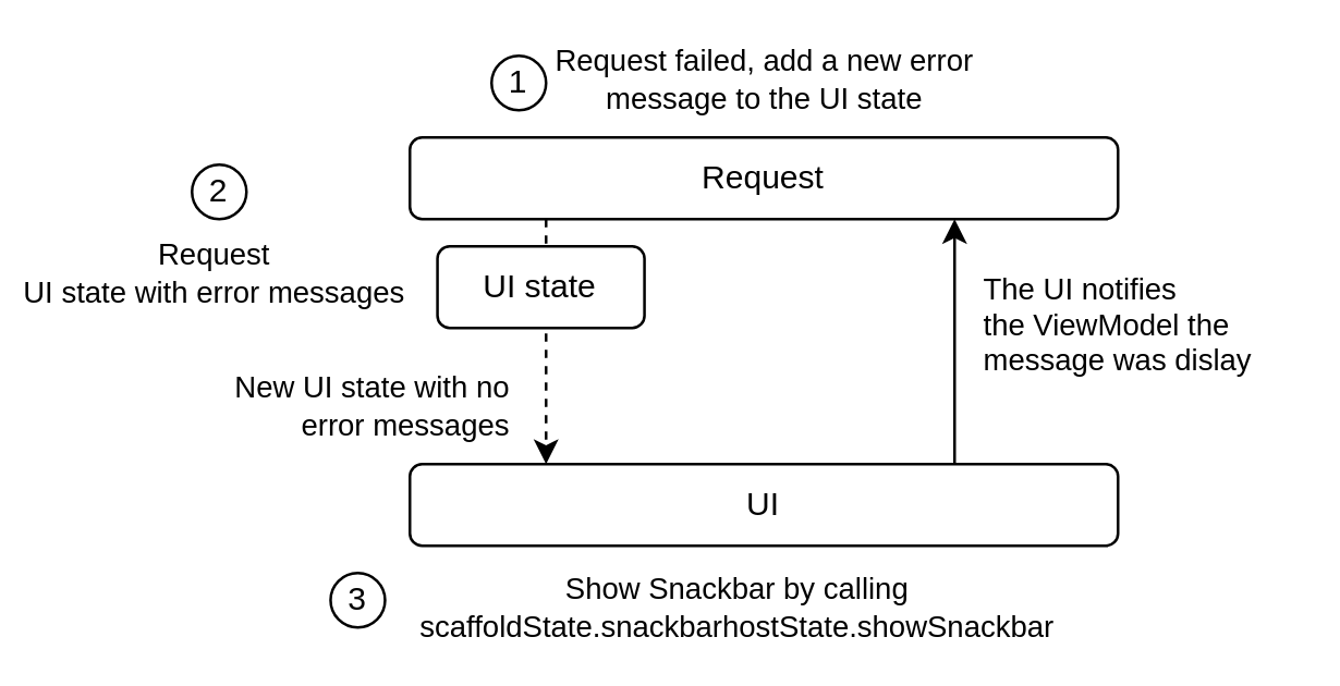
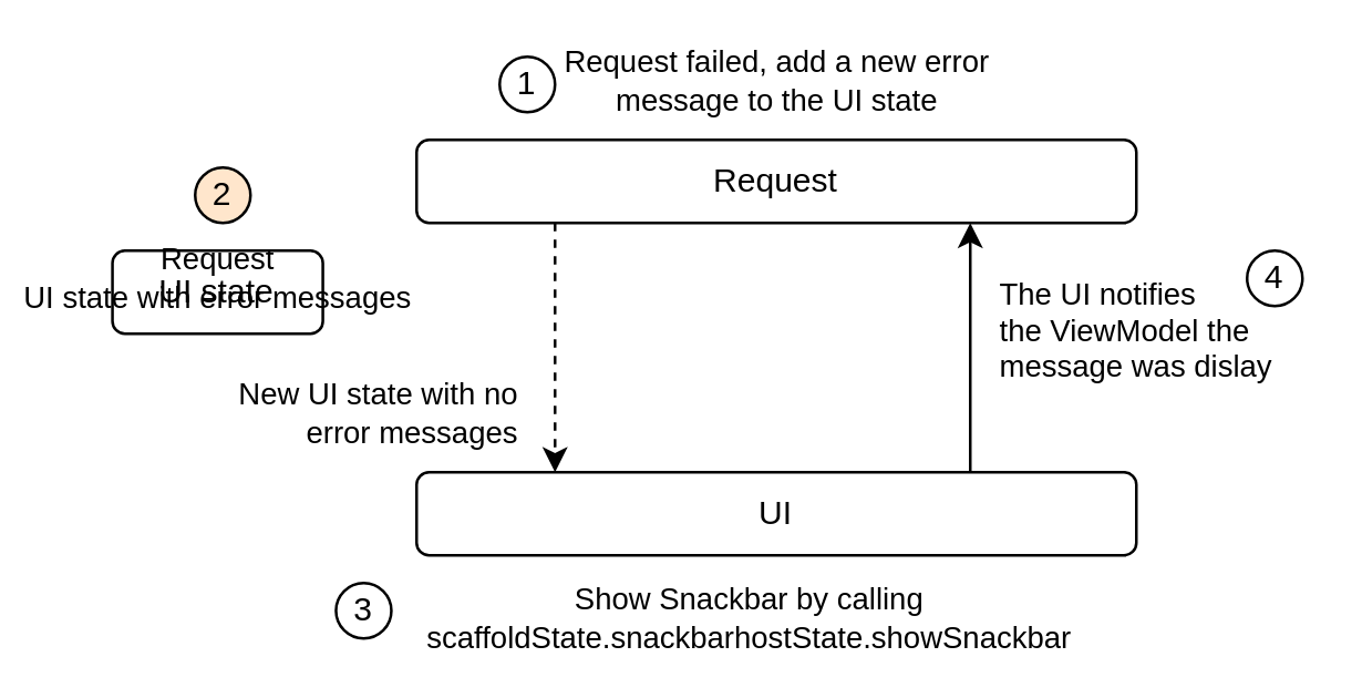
  <mxCell id="0" />
  <mxCell id="1" parent="0" />
  <mxCell id="2" value="" style="edgeStyle=orthogonalEdgeStyle;rounded=0;orthogonalLoop=1;jettySize=auto;html=1;dashed=1;" edge="1" parent="1" source="3" target="6"><mxGeometry relative="1" as="geometry"><Array as="points"><mxPoint x="200" y="130" /><mxPoint x="200" y="130" /></Array></mxGeometry></mxCell>
  <mxCell id="3" value="Request" style="rounded=1;whiteSpace=wrap;html=1;" vertex="1" parent="1"><mxGeometry x="150" y="50" width="260" height="30" as="geometry" /></mxCell>
- <mxCell id="4" value="UI state" style="rounded=1;whiteSpace=wrap;html=1;" vertex="1" parent="1"><mxGeometry x="160.13" y="90" width="76" height="30" as="geometry" /></mxCell>
+ <mxCell id="4" value="UI state" style="rounded=1;whiteSpace=wrap;html=1;" vertex="1" parent="1"><mxGeometry x="40.13" y="90" width="76" height="30" as="geometry" /></mxCell>
  <mxCell id="5" value="" style="edgeStyle=orthogonalEdgeStyle;rounded=0;orthogonalLoop=1;jettySize=auto;html=1;" edge="1" parent="1" source="6" target="3"><mxGeometry relative="1" as="geometry"><Array as="points"><mxPoint x="350" y="120" /><mxPoint x="350" y="120" /></Array></mxGeometry></mxCell>
  <mxCell id="6" value="UI" style="rounded=1;whiteSpace=wrap;html=1;" vertex="1" parent="1"><mxGeometry x="150" y="170" width="260" height="30" as="geometry" /></mxCell>
  <mxCell id="7" value="Request failed, add a new error&lt;br&gt;message to the UI state" style="edgeLabel;html=1;align=center;verticalAlign=middle;resizable=0;points=[];labelBackgroundColor=none;" vertex="1" connectable="0" parent="1"><mxGeometry x="290" y="30" as="geometry"><mxPoint x="-11" y="-2" as="offset" /></mxGeometry></mxCell>
  <mxCell id="8" value="Request&lt;br&gt;UI state with error messages" style="edgeLabel;html=1;align=center;verticalAlign=middle;resizable=0;points=[];labelBackgroundColor=none;" vertex="1" connectable="0" parent="1"><mxGeometry x="20" y="105" as="geometry"><mxPoint x="57" y="-6" as="offset" /></mxGeometry></mxCell>
  <mxCell id="9" value="Show Snackbar by calling&lt;br&gt;scaffoldState.snackbarhostState.showSnackbar" style="edgeLabel;html=1;align=center;verticalAlign=middle;resizable=0;points=[];labelBackgroundColor=none;" vertex="1" connectable="0" parent="1"><mxGeometry x="290" y="220" as="geometry"><mxPoint x="-21" y="2" as="offset" /></mxGeometry></mxCell>
  <mxCell id="10" value="The UI notifies&lt;br&gt;the ViewModel the&lt;br&gt;message was dislay" style="edgeLabel;html=1;align=left;verticalAlign=middle;resizable=0;points=[];labelBackgroundColor=none;" vertex="1" connectable="0" parent="1"><mxGeometry x="370" y="120" as="geometry"><mxPoint x="-11" y="-2" as="offset" /></mxGeometry></mxCell>
  <mxCell id="11" value="1" style="ellipse;whiteSpace=wrap;html=1;labelBackgroundColor=none;" vertex="1" parent="1"><mxGeometry x="180" y="20" width="20" height="20" as="geometry" /></mxCell>
- <mxCell id="12" value="2" style="ellipse;whiteSpace=wrap;html=1;labelBackgroundColor=none;" vertex="1" parent="1"><mxGeometry x="70" y="60" width="20" height="20" as="geometry" /></mxCell>
+ <mxCell id="12" value="2" style="ellipse;whiteSpace=wrap;html=1;labelBackgroundColor=none;fillColor=#ffe6cc;" vertex="1" parent="1"><mxGeometry x="70" y="60" width="20" height="20" as="geometry" /></mxCell>
  <mxCell id="13" value="3" style="ellipse;whiteSpace=wrap;html=1;labelBackgroundColor=none;" vertex="1" parent="1"><mxGeometry x="120.88" y="210" width="20" height="20" as="geometry" /></mxCell>
+ <mxCell id="14" value="4" style="ellipse;whiteSpace=wrap;html=1;labelBackgroundColor=none;" vertex="1" parent="1"><mxGeometry x="450" y="90" width="20" height="20" as="geometry" /></mxCell>
  <mxCell id="15" value="New UI state with no&lt;br&gt;error messages" style="edgeLabel;html=1;align=right;verticalAlign=middle;resizable=0;points=[];labelBackgroundColor=none;" vertex="1" connectable="0" parent="1"><mxGeometry x="198.13" y="150" as="geometry"><mxPoint x="-11" y="-2" as="offset" /></mxGeometry></mxCell>
